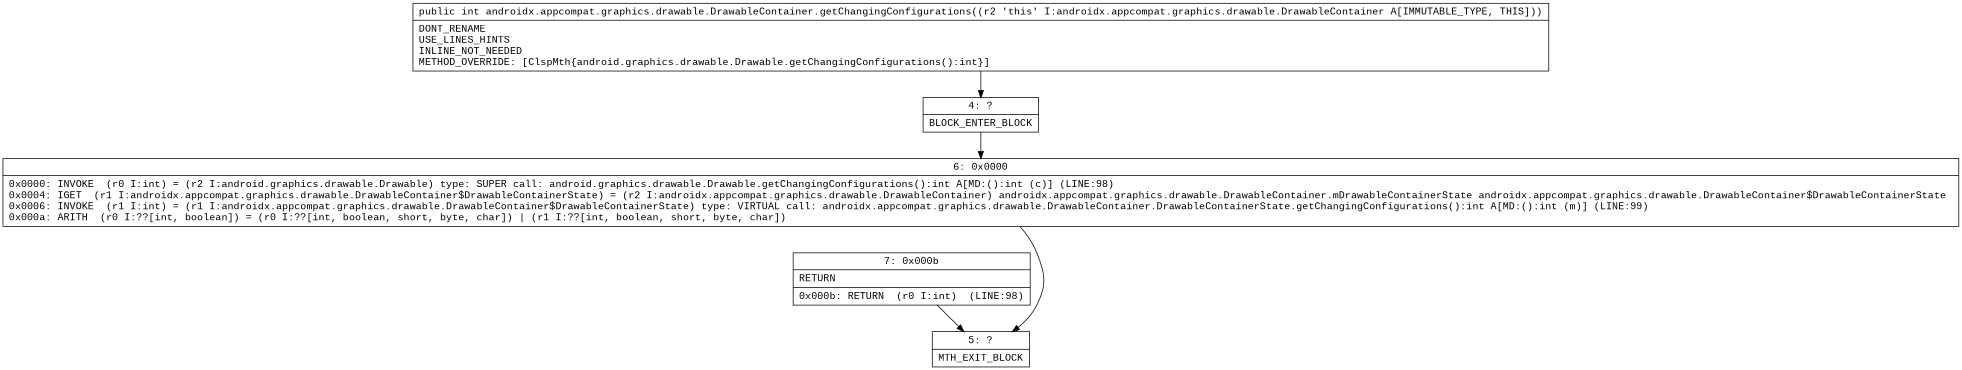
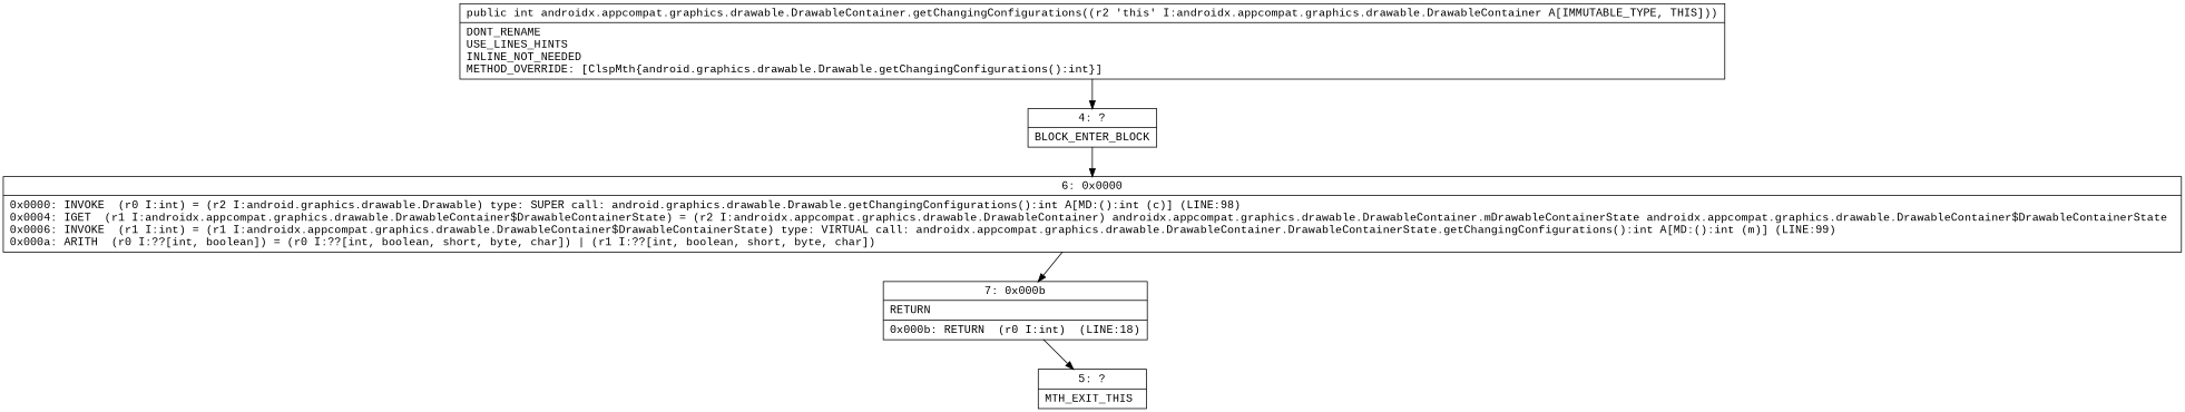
  digraph {
    fontname="Liberation Mono"
    node [fontname="Liberation Mono" shape=record]
    edge [fontname="Liberation Mono"]
    n1 [label="{4\:\ ?|BLOCK_ENTER_BLOCK\l}"]
    n2 [label="{6\:\ 0x0000|0x0000: INVOKE  (r0 I:int) = (r2 I:android.graphics.drawable.Drawable) type: SUPER call: android.graphics.drawable.Drawable.getChangingConfigurations():int A[MD:():int (c)] (LINE:98)\l0x0004: IGET  (r1 I:androidx.appcompat.graphics.drawable.DrawableContainer$DrawableContainerState) = (r2 I:androidx.appcompat.graphics.drawable.DrawableContainer) androidx.appcompat.graphics.drawable.DrawableContainer.mDrawableContainerState androidx.appcompat.graphics.drawable.DrawableContainer$DrawableContainerState \l0x0006: INVOKE  (r1 I:int) = (r1 I:androidx.appcompat.graphics.drawable.DrawableContainer$DrawableContainerState) type: VIRTUAL call: androidx.appcompat.graphics.drawable.DrawableContainer.DrawableContainerState.getChangingConfigurations():int A[MD:():int (m)] (LINE:99)\l0x000a: ARITH  (r0 I:??[int, boolean]) = (r0 I:??[int, boolean, short, byte, char]) \| (r1 I:??[int, boolean, short, byte, char]) \l}"]
-   n3 [label="{7\:\ 0x000b|RETURN\l|0x000b: RETURN  (r0 I:int)  (LINE:98)\l}"]
-   n4 [label="{5\:\ ?|MTH_EXIT_BLOCK\l}"]
+   n3 [label="{7\:\ 0x000b|RETURN\l|0x000b: RETURN  (r0 I:int)  (LINE:18)\l}"]
+   n4 [label="{5\:\ ?|MTH_EXIT_THIS\l}"]
    n5 [label="{public int androidx.appcompat.graphics.drawable.DrawableContainer.getChangingConfigurations((r2 'this' I:androidx.appcompat.graphics.drawable.DrawableContainer A[IMMUTABLE_TYPE, THIS]))  | DONT_RENAME\lUSE_LINES_HINTS\lINLINE_NOT_NEEDED\lMETHOD_OVERRIDE: [ClspMth\{android.graphics.drawable.Drawable.getChangingConfigurations():int\}]\l}"]
    n1 -> n2
-   n2 -> n4
+   n2 -> n3
    n3 -> n4
    n5 -> n1
  }
